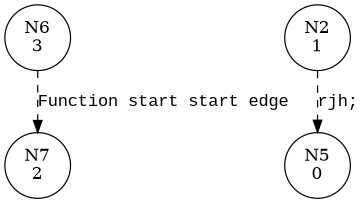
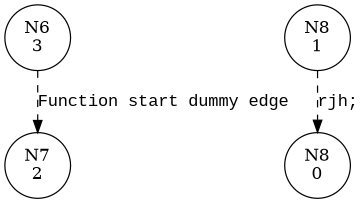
  digraph {
    node [shape=circle]
    edge [fontname="Courier New" style=dashed]
    n1 [label="N6\n3"]
    n2 [label="N7\n2"]
-   n3 [label="N2\n1"]
-   n4 [label="N5\n0"]
-   n1 -> n2 [label="Function start start edge"]
+   n3 [label="N8\n1"]
+   n4 [label="N8\n0"]
+   n1 -> n2 [label="Function start dummy edge"]
    n3 -> n4 [label="rjh;"]
  }
